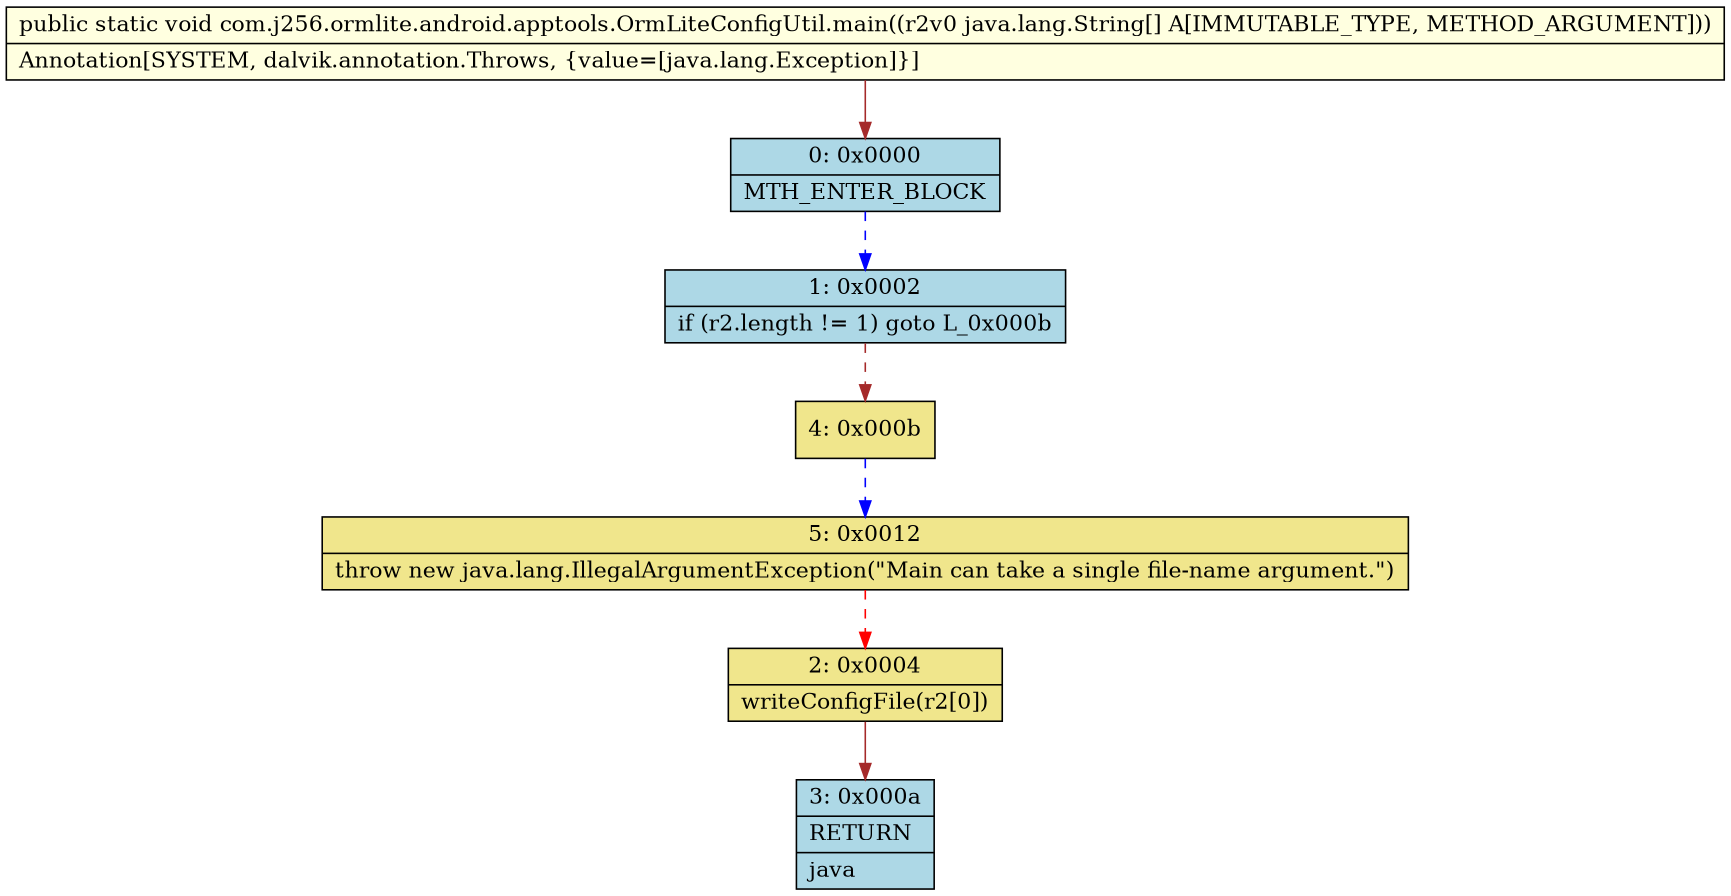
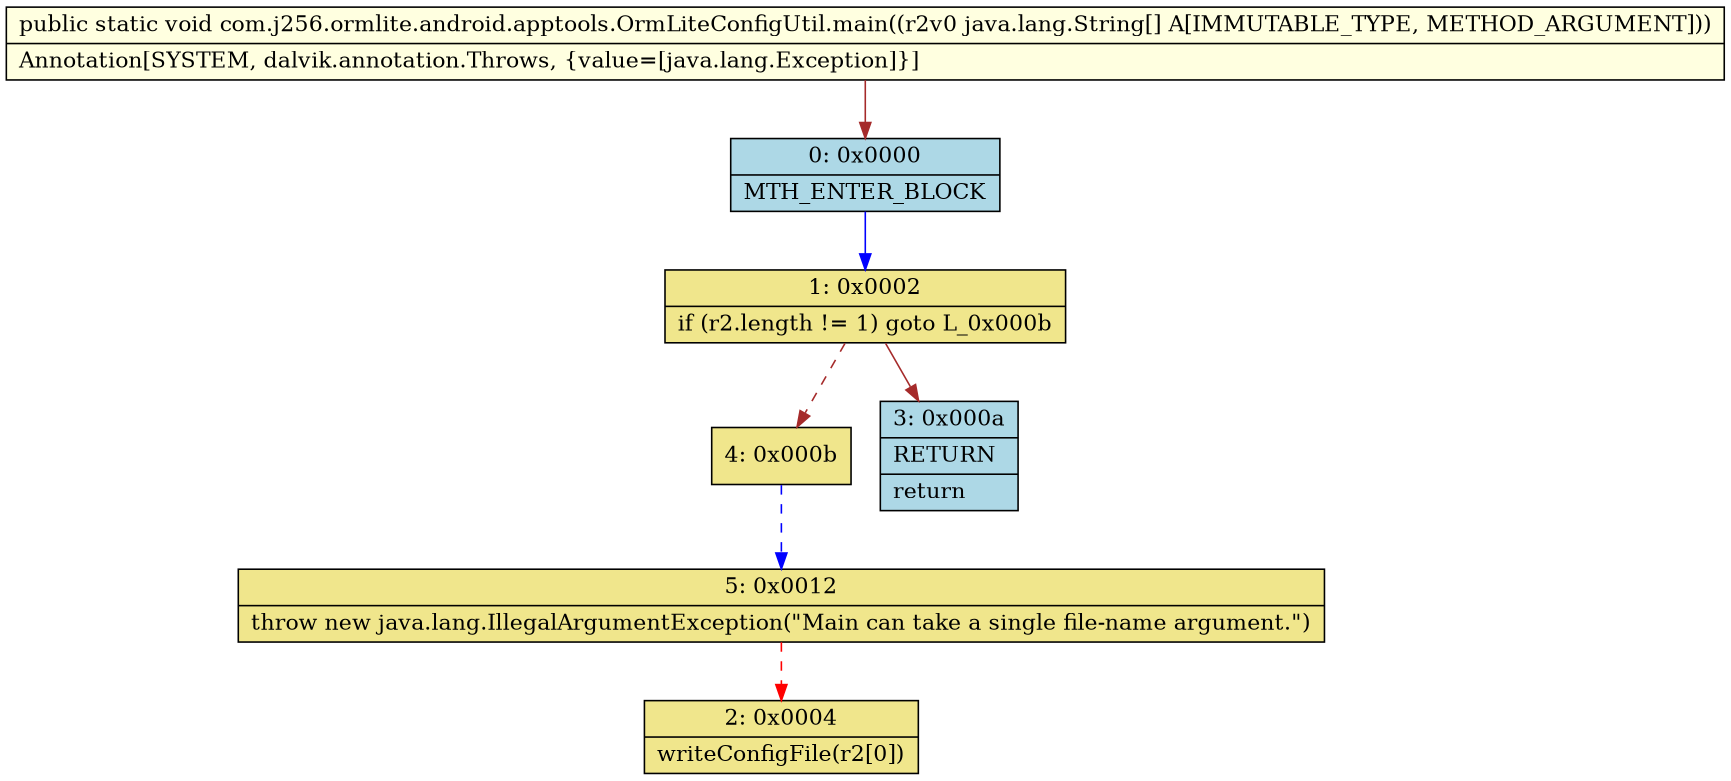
  digraph {
    node [fillcolor=lightblue shape=record style=filled]
    edge [color=brown style=solid]
    n1 [label="{0\:\ 0x0000|MTH_ENTER_BLOCK\l}"]
-   n2 [label="{1\:\ 0x0002|if (r2.length != 1) goto L_0x000b\l}"]
+   n2 [fillcolor=khaki label="{1\:\ 0x0002|if (r2.length != 1) goto L_0x000b\l}"]
    n3 [fillcolor=khaki label="{4\:\ 0x000b}"]
    n4 [fillcolor=khaki label="{2\:\ 0x0004|writeConfigFile(r2[0])\l}"]
-   n5 [label="{3\:\ 0x000a|RETURN\l|java\l}"]
+   n5 [label="{3\:\ 0x000a|RETURN\l|return\l}"]
    n6 [fillcolor=khaki label="{5\:\ 0x0012|throw new java.lang.IllegalArgumentException(\"Main can take a single file\-name argument.\")\l}"]
    n7 [fillcolor=lightyellow label="{public static void com.j256.ormlite.android.apptools.OrmLiteConfigUtil.main((r2v0 java.lang.String[] A[IMMUTABLE_TYPE, METHOD_ARGUMENT]))  | Annotation[SYSTEM, dalvik.annotation.Throws, \{value=[java.lang.Exception]\}]\l}"]
-   n1 -> n2 [color=blue style=dashed]
+   n1 -> n2 [color=blue]
    n2 -> n3 [style=dashed]
    n3 -> n6 [color=blue style=dashed]
-   n4 -> n5
+   n2 -> n5
    n6 -> n4 [color=red style=dashed]
    n7 -> n1
  }
